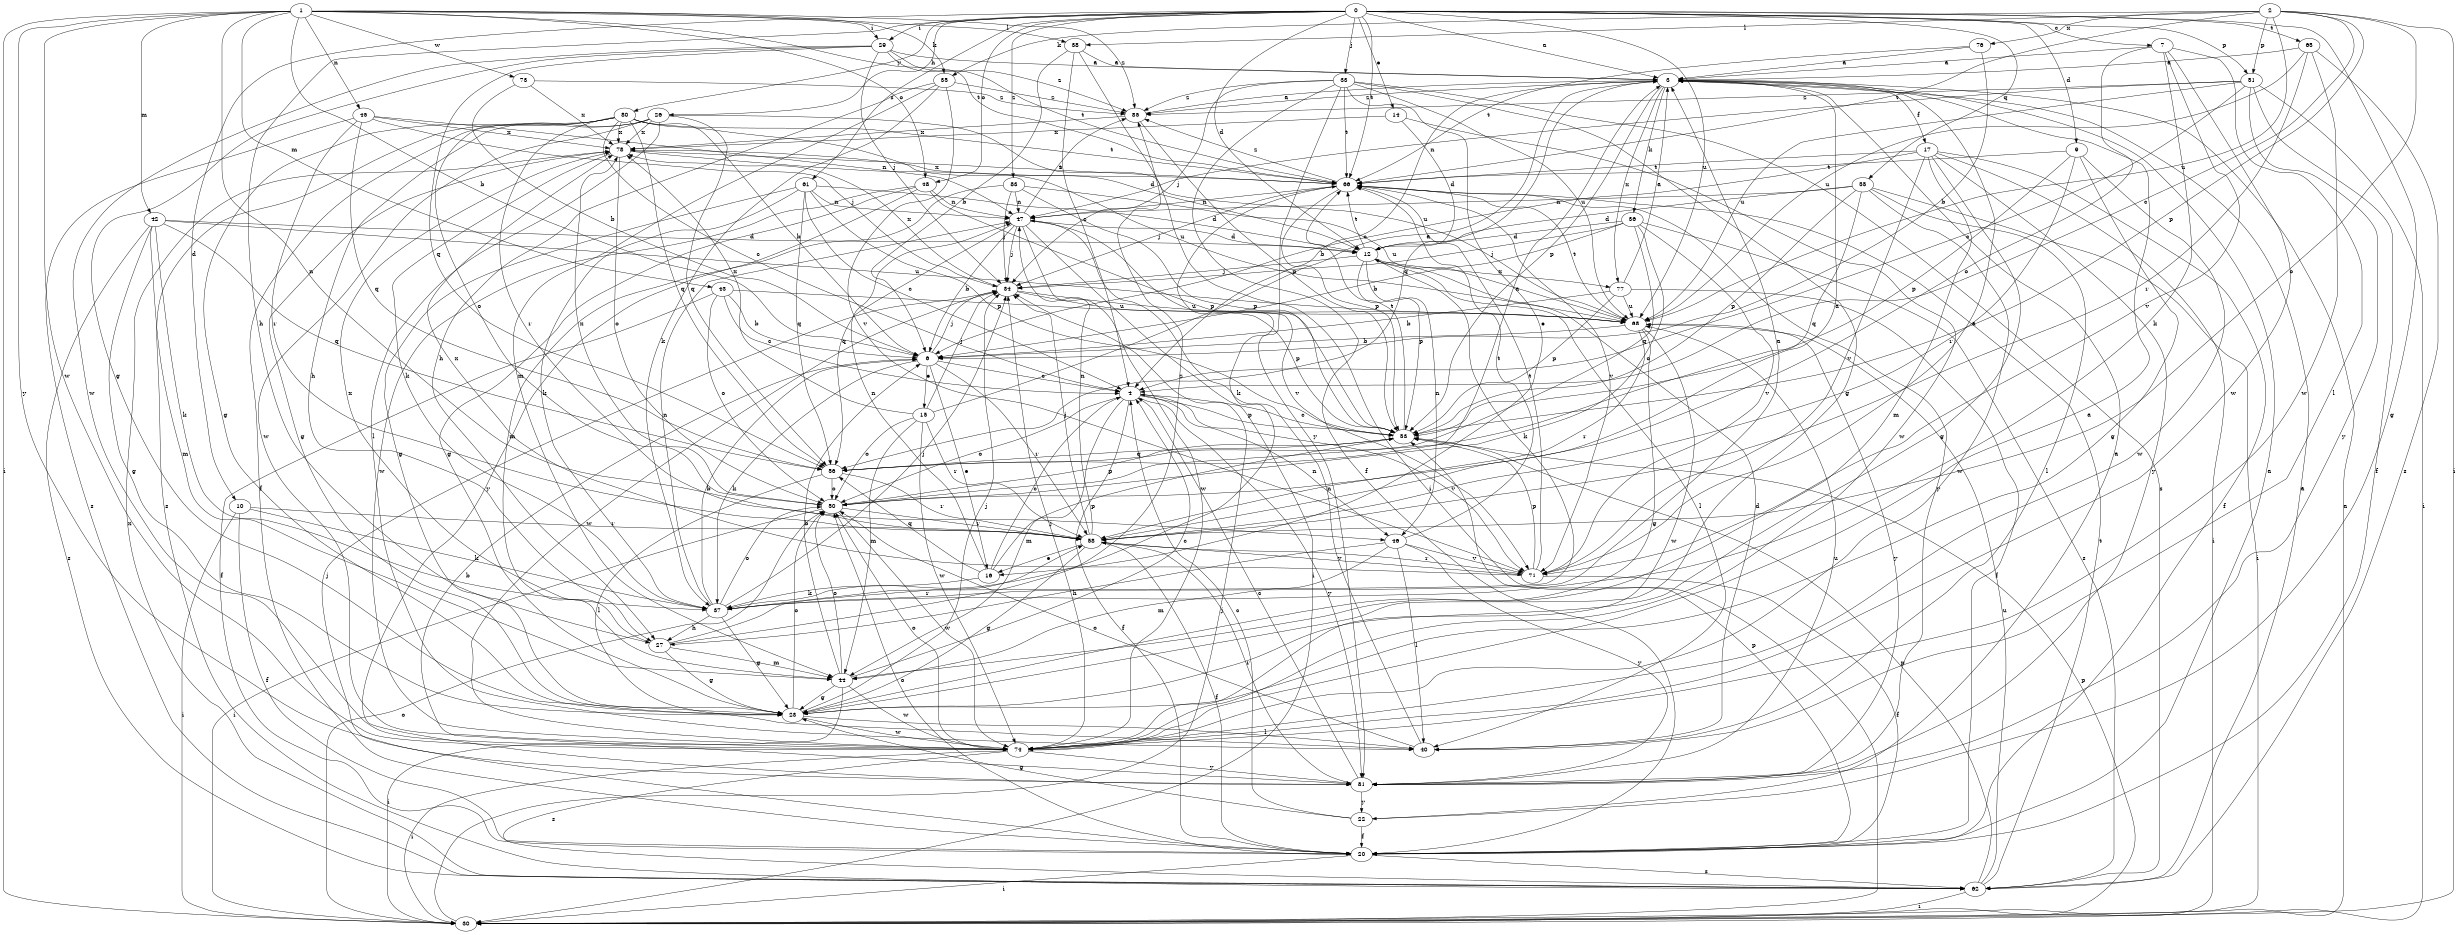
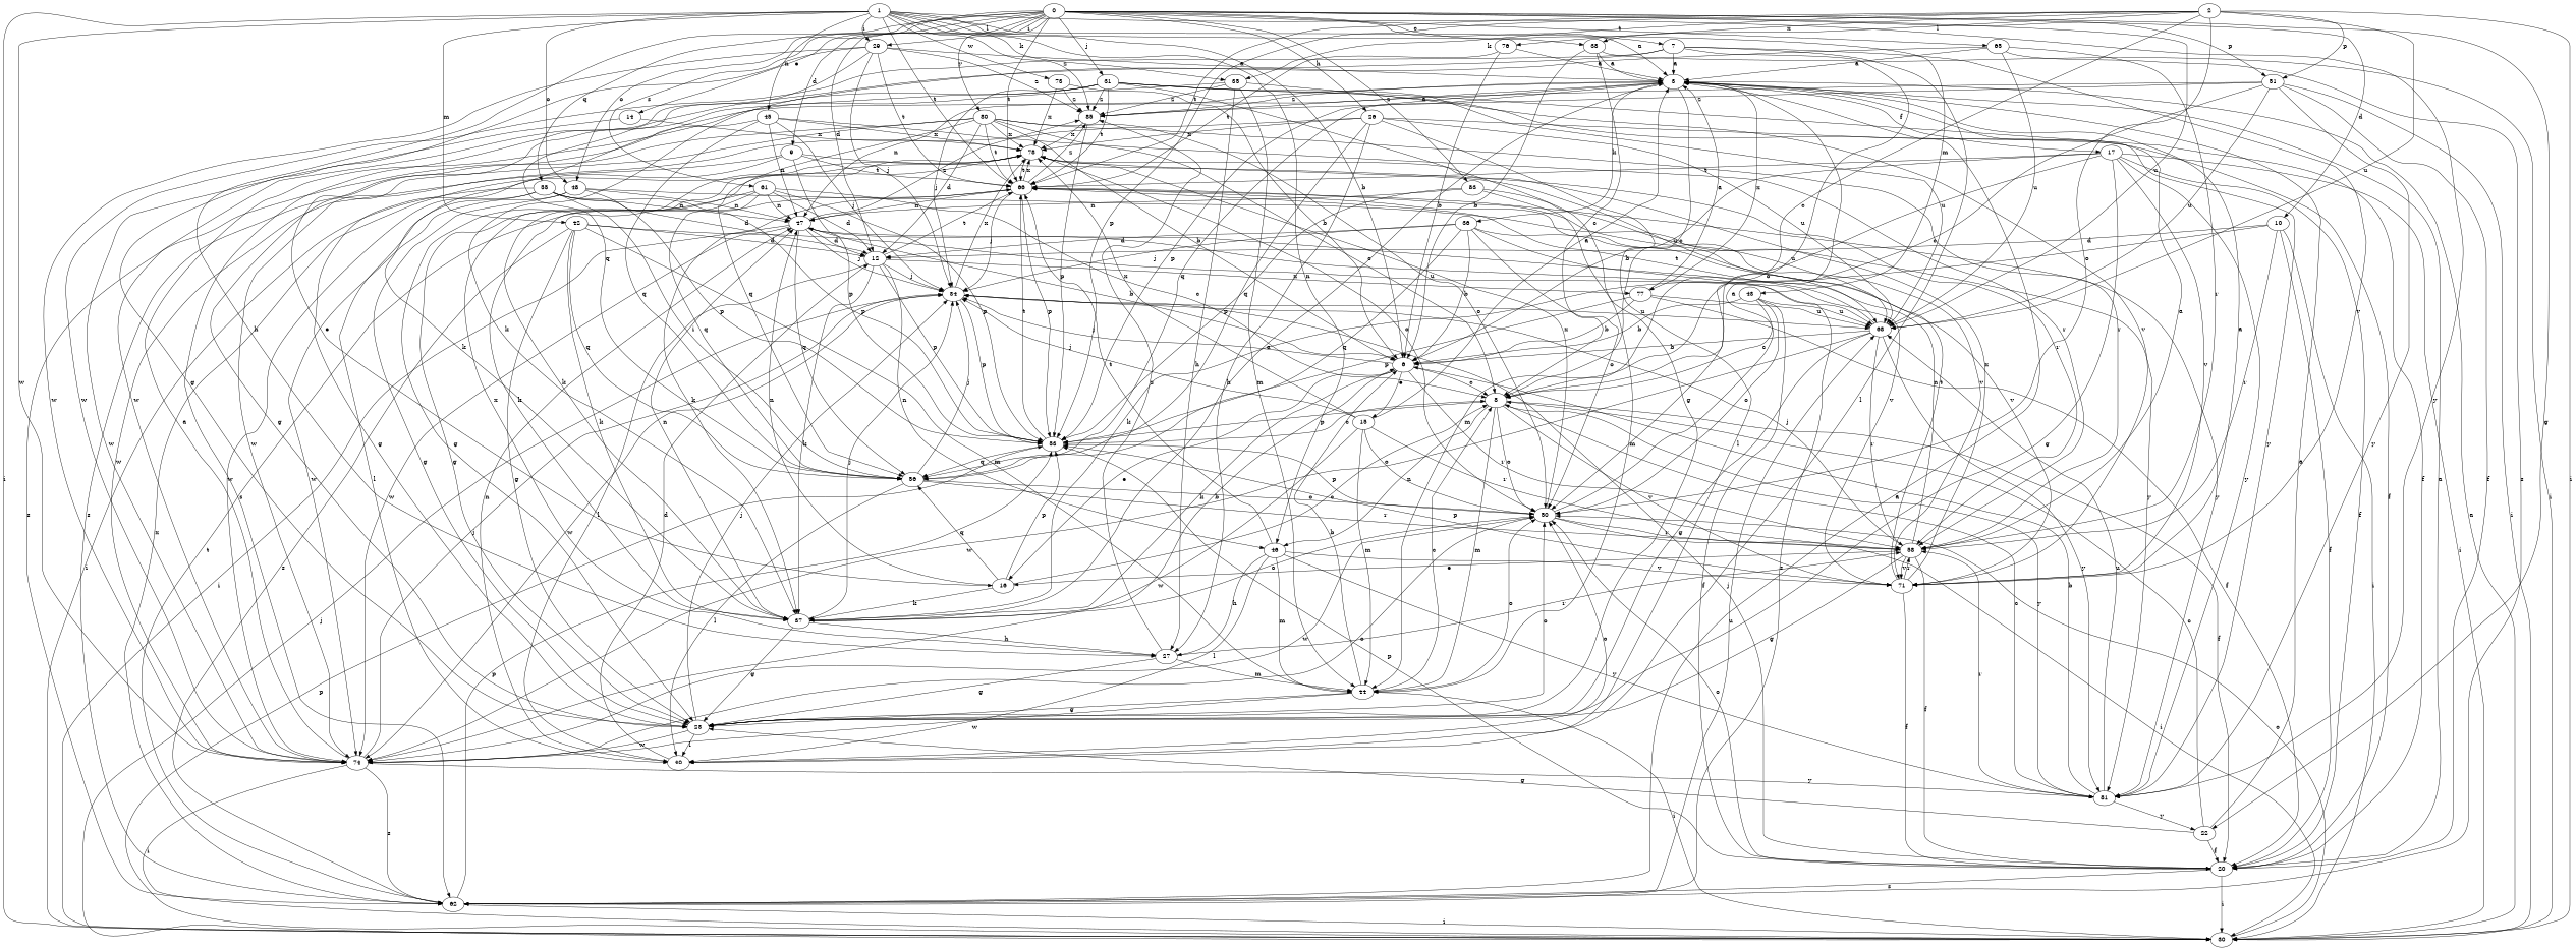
  strict digraph {
    0
    3
    7
    9
    10
    12
    14
    22
    26
    27
    29
-   33
+   33 [label=31]
    48
    51
    55
    61
    65
    66
    68
    80
    83
    85
-   8 [label=4]
+   8
    53
    17
    36
    56
    77
    74
    50
    37
    40
    71
    58
    23
    30
    20
    46
    34
    78
    44
    81
    16
    62
    47
    6
    1
    35
    38
    42
    43
    45
    73
    15
    2
    76
    0 -> 3 [label=a]
    0 -> 7 [label=c]
    0 -> 9 [label=d]
    0 -> 10 [label=d]
    0 -> 12 [label=d]
    0 -> 14 [label=e]
    0 -> 22 [label=g]
    0 -> 26 [label=h]
    0 -> 27 [label=h]
    0 -> 29 [label=i]
    0 -> 33 [label=j]
    0 -> 48 [label=o]
    0 -> 51 [label=p]
    0 -> 55 [label=q]
    0 -> 61 [label=s]
    0 -> 65 [label=t]
    0 -> 66 [label=t]
    0 -> 68 [label=u]
    0 -> 80 [label=y]
    0 -> 83 [label=z]
    3 -> 85 [label=z]
    3 -> 8 [label=c]
    3 -> 53 [label=p]
    3 -> 17 [label=f]
    3 -> 36 [label=k]
    3 -> 56 [label=q]
    3 -> 77 [label=x]
    7 -> 3 [label=a]
    7 -> 74 [label=w]
    7 -> 50 [label=o]
    7 -> 37 [label=k]
    7 -> 40 [label=l]
    7 -> 71 [label=v]
    9 -> 66 [label=t]
    9 -> 53 [label=p]
    9 -> 74 [label=w]
    9 -> 58 [label=r]
    9 -> 23 [label=g]
-   14 -> 12 [label=d]
+   10 -> 12 [label=d]
    10 -> 37 [label=k]
    10 -> 58 [label=r]
    10 -> 30 [label=i]
    10 -> 20 [label=f]
    12 -> 66 [label=t]
    12 -> 53 [label=p]
    12 -> 77 [label=x]
    12 -> 37 [label=k]
    12 -> 40 [label=l]
    12 -> 46 [label=n]
    12 -> 34 [label=j]
    14 -> 74 [label=w]
    14 -> 78 [label=x]
    22 -> 3 [label=a]
    22 -> 8 [label=c]
    22 -> 23 [label=g]
    22 -> 20 [label=f]
    26 -> 27 [label=h]
    26 -> 68 [label=u]
    26 -> 56 [label=q]
    26 -> 74 [label=w]
    26 -> 40 [label=l]
    26 -> 20 [label=f]
    26 -> 78 [label=x]
    27 -> 85 [label=z]
    27 -> 58 [label=r]
    27 -> 23 [label=g]
    27 -> 78 [label=x]
    27 -> 44 [label=m]
    29 -> 3 [label=a]
    29 -> 66 [label=t]
    29 -> 85 [label=z]
    29 -> 56 [label=q]
    29 -> 74 [label=w]
    29 -> 23 [label=g]
    29 -> 34 [label=j]
    33 -> 66 [label=t]
    33 -> 68 [label=u]
    33 -> 85 [label=z]
    33 -> 23 [label=g]
    33 -> 20 [label=f]
    33 -> 34 [label=j]
    33 -> 81 [label=y]
    33 -> 16 [label=e]
    33 -> 62 [label=s]
    48 -> 53 [label=p]
    48 -> 74 [label=w]
    48 -> 23 [label=g]
    48 -> 81 [label=y]
    48 -> 47 [label=n]
    51 -> 68 [label=u]
    51 -> 85 [label=z]
    51 -> 8 [label=c]
    51 -> 30 [label=i]
    51 -> 20 [label=f]
    51 -> 81 [label=y]
    51 -> 47 [label=n]
    55 -> 12 [label=d]
    55 -> 53 [label=p]
-   55 -> 56 [label=q]
+   55 -> 56 [label=i]
    55 -> 74 [label=w]
    55 -> 40 [label=l]
    55 -> 30 [label=i]
    55 -> 47 [label=n]
    61 -> 12 [label=d]
    61 -> 8 [label=c]
    61 -> 53 [label=p]
    61 -> 56 [label=q]
    61 -> 37 [label=k]
    61 -> 23 [label=g]
    61 -> 47 [label=n]
    65 -> 3 [label=a]
    65 -> 68 [label=u]
    65 -> 74 [label=w]
    65 -> 58 [label=r]
    65 -> 62 [label=s]
    66 -> 85 [label=z]
    66 -> 53 [label=p]
-   37 -> 66 [label=k]
+   66 -> 37 [label=k]
    66 -> 71 [label=v]
    66 -> 34 [label=j]
    66 -> 78 [label=x]
    66 -> 81 [label=y]
    66 -> 47 [label=n]
    68 -> 66 [label=t]
    68 -> 74 [label=w]
    68 -> 58 [label=r]
    68 -> 23 [label=g]
    68 -> 81 [label=y]
    68 -> 6 [label=b]
    80 -> 12 [label=d]
    80 -> 66 [label=t]
    80 -> 8 [label=c]
    80 -> 56 [label=q]
    80 -> 50 [label=o]
    80 -> 58 [label=r]
    80 -> 23 [label=g]
    80 -> 78 [label=x]
    80 -> 62 [label=s]
    80 -> 6 [label=b]
    83 -> 68 [label=u]
    83 -> 53 [label=p]
-   83 -> 34 [label=j]
+   56 -> 34 [label=j]
    83 -> 44 [label=m]
    83 -> 47 [label=n]
    85 -> 3 [label=a]
    85 -> 53 [label=p]
    85 -> 78 [label=x]
    8 -> 53 [label=p]
    8 -> 50 [label=o]
    8 -> 71 [label=v]
    8 -> 20 [label=f]
    8 -> 46 [label=n]
    8 -> 44 [label=m]
    8 -> 81 [label=y]
    53 -> 66 [label=t]
    53 -> 8 [label=c]
    53 -> 56 [label=q]
    17 -> 66 [label=t]
    17 -> 71 [label=v]
    17 -> 23 [label=g]
    17 -> 30 [label=i]
    17 -> 20 [label=f]
    17 -> 44 [label=m]
    17 -> 81 [label=y]
    17 -> 6 [label=b]
    36 -> 12 [label=d]
    36 -> 56 [label=q]
    36 -> 50 [label=o]
    36 -> 71 [label=v]
    36 -> 34 [label=j]
    36 -> 62 [label=s]
    36 -> 6 [label=b]
    56 -> 50 [label=o]
    56 -> 40 [label=l]
    56 -> 58 [label=r]
    77 -> 3 [label=a]
    77 -> 68 [label=u]
    77 -> 53 [label=p]
    77 -> 20 [label=f]
    77 -> 6 [label=b]
    74 -> 3 [label=a]
    74 -> 50 [label=o]
    74 -> 30 [label=i]
    74 -> 34 [label=j]
    74 -> 81 [label=y]
    74 -> 62 [label=s]
    50 -> 3 [label=a]
    50 -> 53 [label=p]
    50 -> 74 [label=w]
    50 -> 58 [label=r]
    50 -> 30 [label=i]
    50 -> 78 [label=x]
    37 -> 3 [label=a]
    37 -> 27 [label=h]
    37 -> 50 [label=o]
    37 -> 23 [label=g]
    37 -> 34 [label=j]
    37 -> 47 [label=n]
    37 -> 6 [label=b]
    40 -> 12 [label=d]
    40 -> 50 [label=o]
    40 -> 47 [label=n]
    71 -> 3 [label=a]
    71 -> 66 [label=t]
    71 -> 53 [label=p]
    71 -> 58 [label=r]
    71 -> 20 [label=f]
    71 -> 78 [label=x]
    58 -> 3 [label=a]
    58 -> 71 [label=v]
    58 -> 23 [label=g]
    58 -> 20 [label=f]
    58 -> 34 [label=j]
    58 -> 16 [label=e]
    58 -> 47 [label=n]
    23 -> 74 [label=w]
    23 -> 50 [label=o]
    23 -> 40 [label=l]
    23 -> 34 [label=j]
    30 -> 3 [label=a]
    30 -> 53 [label=p]
    30 -> 50 [label=o]
    30 -> 34 [label=j]
    20 -> 3 [label=a]
    20 -> 53 [label=p]
    20 -> 50 [label=o]
    20 -> 30 [label=i]
    20 -> 34 [label=j]
    20 -> 62 [label=s]
    46 -> 27 [label=h]
    46 -> 66 [label=t]
    46 -> 40 [label=l]
    46 -> 71 [label=v]
    46 -> 44 [label=m]
    46 -> 81 [label=y]
    34 -> 68 [label=u]
    34 -> 53 [label=p]
    34 -> 74 [label=w]
    34 -> 78 [label=x]
    78 -> 66 [label=t]
    78 -> 68 [label=u]
    78 -> 50 [label=o]
    78 -> 37 [label=k]
    78 -> 23 [label=g]
    44 -> 8 [label=c]
    44 -> 74 [label=w]
    44 -> 50 [label=o]
    44 -> 23 [label=g]
    44 -> 30 [label=i]
    44 -> 6 [label=b]
    81 -> 22 [label=y]
    81 -> 68 [label=u]
    81 -> 8 [label=c]
    81 -> 58 [label=r]
    81 -> 6 [label=b]
    16 -> 8 [label=c]
    16 -> 53 [label=p]
    16 -> 56 [label=q]
    16 -> 37 [label=k]
    16 -> 47 [label=n]
    62 -> 3 [label=a]
    62 -> 66 [label=t]
    62 -> 68 [label=u]
    62 -> 53 [label=p]
    62 -> 30 [label=i]
    62 -> 78 [label=x]
    47 -> 12 [label=d]
    47 -> 85 [label=z]
    47 -> 56 [label=q]
    47 -> 74 [label=w]
    47 -> 71 [label=v]
    47 -> 30 [label=i]
    47 -> 34 [label=j]
    47 -> 6 [label=b]
    6 -> 8 [label=c]
    6 -> 37 [label=k]
    6 -> 58 [label=r]
    6 -> 34 [label=j]
    6 -> 16 [label=e]
    6 -> 15 [label=e]
    1 -> 29 [label=i]
    1 -> 48 [label=o]
    1 -> 66 [label=t]
    1 -> 85 [label=z]
    1 -> 74 [label=w]
    1 -> 30 [label=i]
    1 -> 46 [label=n]
    1 -> 81 [label=y]
    1 -> 6 [label=b]
    1 -> 35 [label=k]
    1 -> 38 [label=l]
    1 -> 42 [label=m]
    1 -> 43 [label=m]
    1 -> 45 [label=n]
    1 -> 73 [label=w]
    35 -> 27 [label=h]
    35 -> 85 [label=z]
    35 -> 37 [label=k]
    35 -> 71 [label=v]
    35 -> 44 [label=m]
    38 -> 3 [label=a]
    38 -> 8 [label=c]
    38 -> 30 [label=i]
    38 -> 6 [label=b]
    42 -> 12 [label=d]
    42 -> 68 [label=u]
    42 -> 56 [label=q]
    42 -> 37 [label=k]
    42 -> 23 [label=g]
    42 -> 44 [label=m]
    42 -> 62 [label=s]
    43 -> 68 [label=u]
    43 -> 8 [label=c]
    43 -> 50 [label=o]
    43 -> 20 [label=f]
    43 -> 6 [label=b]
    45 -> 56 [label=q]
    45 -> 58 [label=r]
    45 -> 34 [label=j]
    45 -> 78 [label=x]
    45 -> 62 [label=s]
    45 -> 47 [label=n]
    73 -> 85 [label=z]
    73 -> 78 [label=x]
    73 -> 6 [label=b]
    15 -> 3 [label=a]
    15 -> 74 [label=w]
    15 -> 50 [label=o]
    15 -> 58 [label=r]
    15 -> 34 [label=j]
    15 -> 78 [label=x]
    15 -> 44 [label=m]
    2 -> 51 [label=p]
    2 -> 66 [label=t]
    2 -> 68 [label=u]
    2 -> 8 [label=c]
    2 -> 53 [label=p]
-   2 -> 58 [label=o]
+   2 -> 50 [label=o]
    2 -> 30 [label=i]
    2 -> 35 [label=k]
    2 -> 38 [label=l]
    2 -> 76 [label=x]
    76 -> 3 [label=a]
    76 -> 66 [label=t]
    76 -> 6 [label=b]
  }
